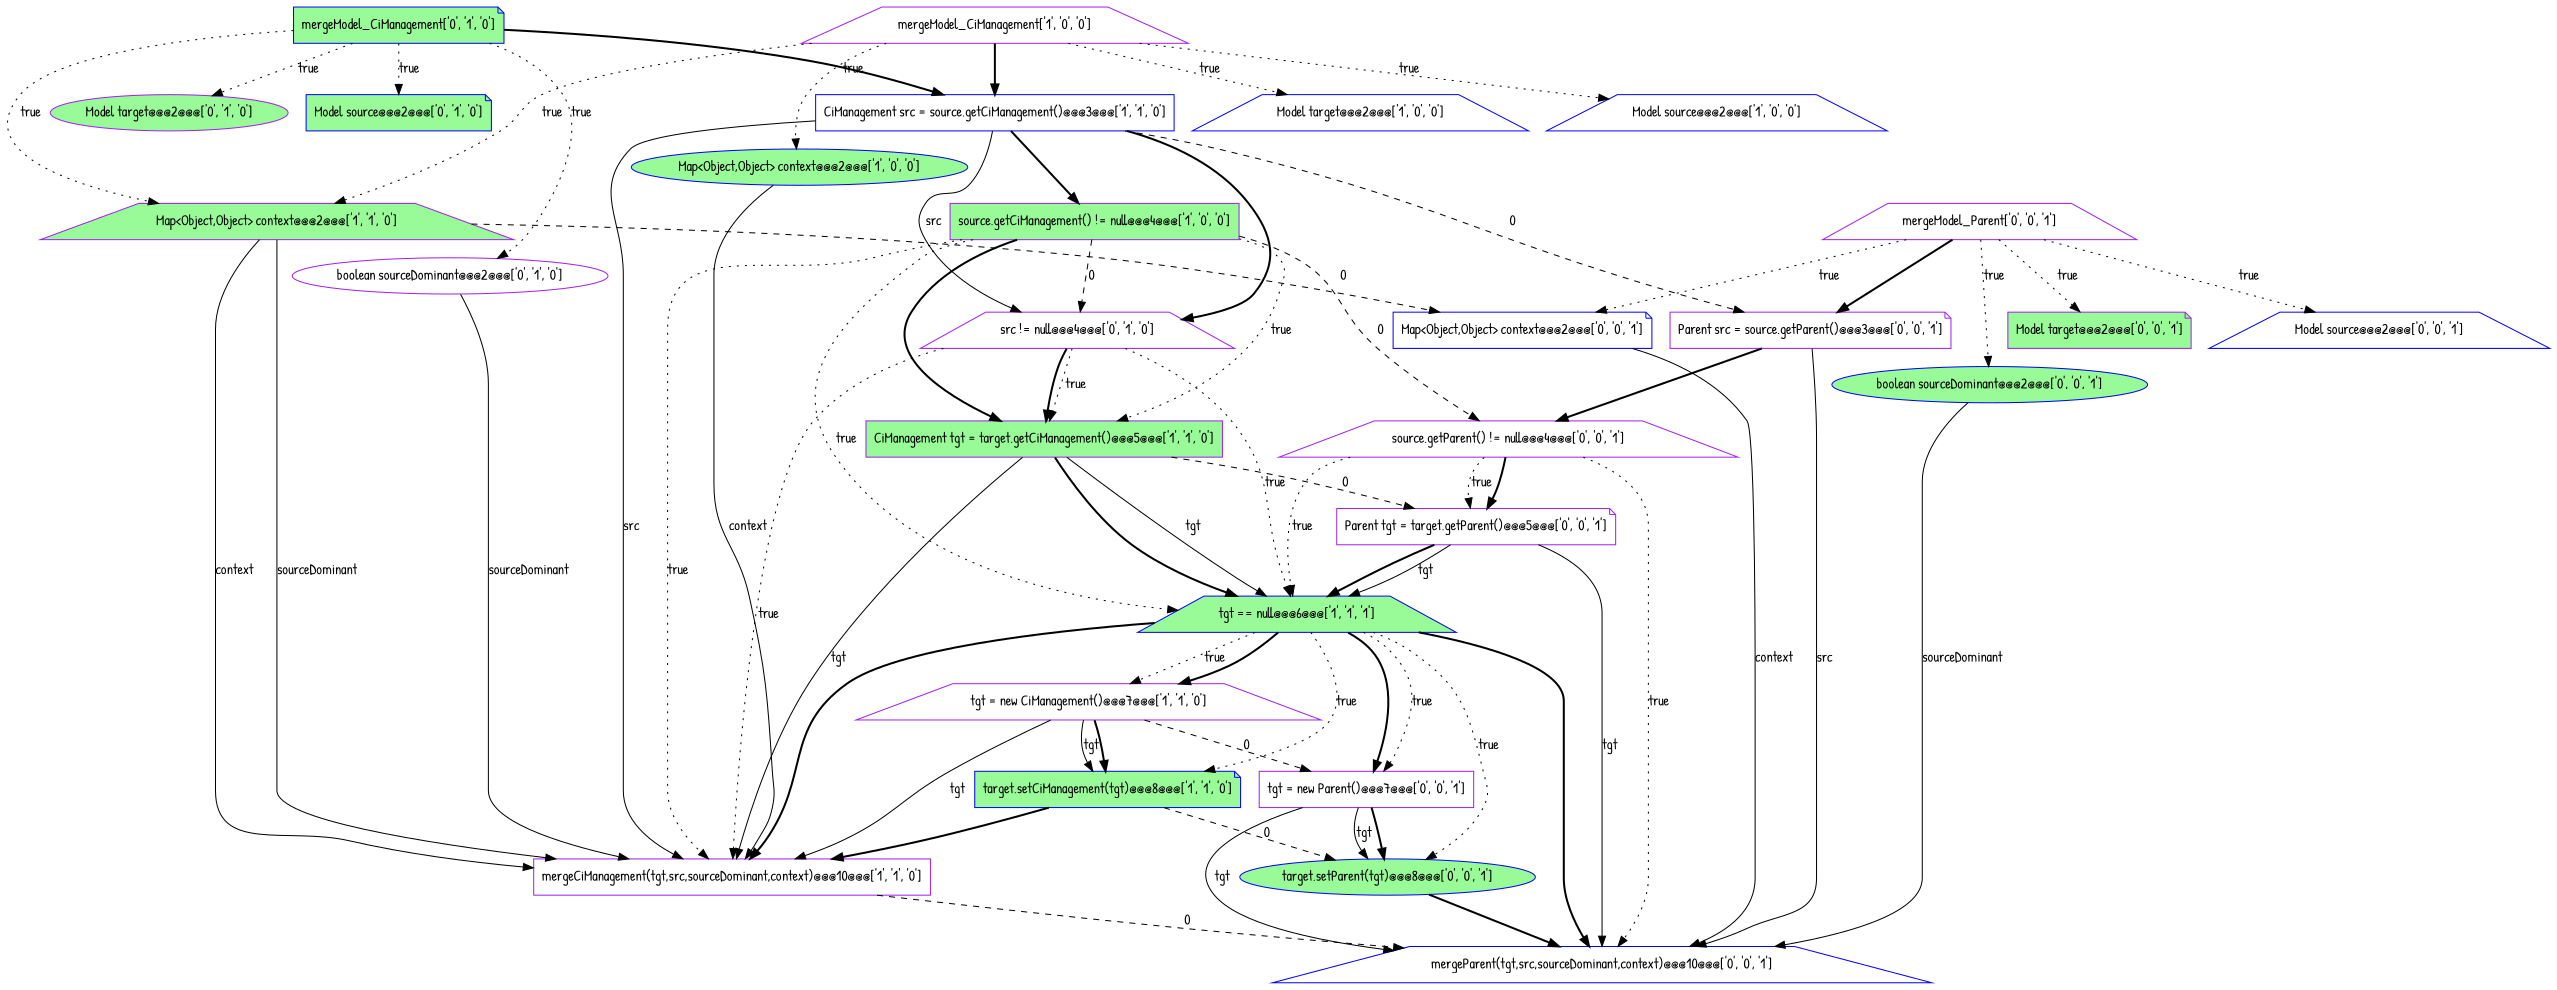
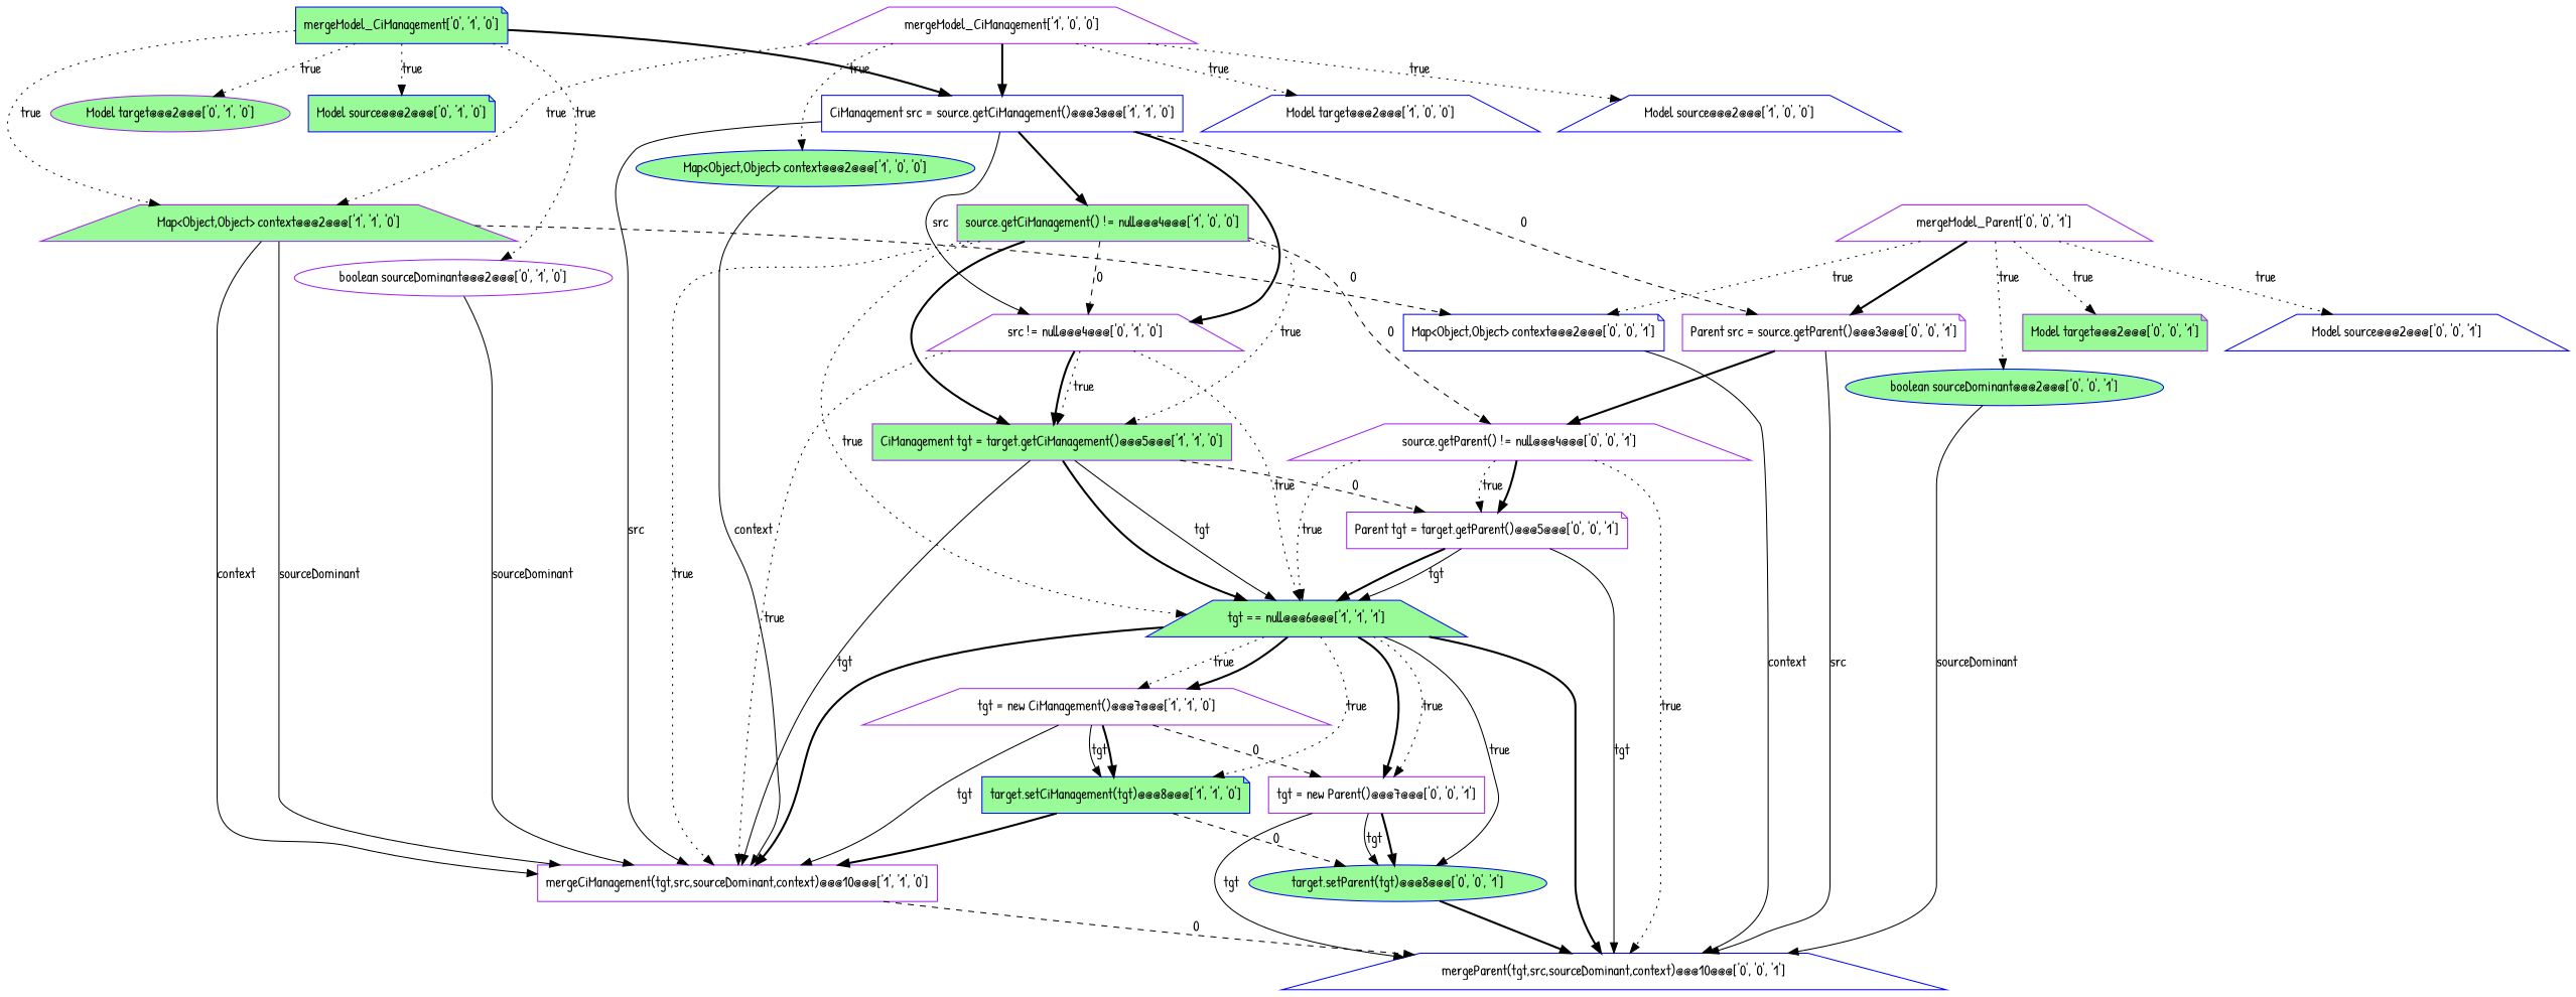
  digraph {
    fontname="Patrick Hand"
    node [color=purple fillcolor=white fontname="Patrick Hand" shape=trapezium style=filled]
    edge [fontname="Patrick Hand" style=dotted]
    n1 [color=blue fillcolor=palegreen label="mergeModel_CiManagement['0', '1', '0']" shape=note]
    n2 [fillcolor=palegreen label="Model target@@@2@@@['0', '1', '0']" shape=ellipse]
    n3 [fillcolor=palegreen label="Map<Object,Object> context@@@2@@@['1', '1', '0']"]
    n4 [color=blue fillcolor=palegreen label="Model source@@@2@@@['0', '1', '0']" shape=note]
    n5 [color=blue label="CiManagement src = source.getCiManagement()@@@3@@@['1', '1', '0']" shape=box]
    n6 [label="boolean sourceDominant@@@2@@@['0', '1', '0']" shape=ellipse]
    n7 [label="mergeCiManagement(tgt,src,sourceDominant,context)@@@10@@@['1', '1', '0']" shape=box]
    n8 [color=blue label="Map<Object,Object> context@@@2@@@['0', '0', '1']" shape=note]
    n9 [label="Parent src = source.getParent()@@@3@@@['0', '0', '1']" shape=note]
    n10 [label="src != null@@@4@@@['0', '1', '0']"]
    n11 [fillcolor=palegreen label="source.getCiManagement() != null@@@4@@@['1', '0', '0']" shape=box]
    n12 [color=blue fillcolor=palegreen label="target.setParent(tgt)@@@8@@@['0', '0', '1']" shape=ellipse]
    n13 [color=blue label="mergeParent(tgt,src,sourceDominant,context)@@@10@@@['0', '0', '1']"]
    n14 [color=blue fillcolor=palegreen label="Map<Object,Object> context@@@2@@@['1', '0', '0']" shape=ellipse]
    n15 [color=blue fillcolor=palegreen label="tgt == null@@@6@@@['1', '1', '1']"]
    n16 [color=blue fillcolor=palegreen label="target.setCiManagement(tgt)@@@8@@@['1', '1', '0']" shape=note]
    n17 [label="tgt = new Parent()@@@7@@@['0', '0', '1']" shape=box]
    n18 [label="tgt = new CiManagement()@@@7@@@['1', '1', '0']"]
    n19 [color=blue label="Model target@@@2@@@['1', '0', '0']"]
    n20 [label="Parent tgt = target.getParent()@@@5@@@['0', '0', '1']" shape=note]
    n21 [label="source.getParent() != null@@@4@@@['0', '0', '1']"]
    n22 [fillcolor=palegreen label="Model target@@@2@@@['0', '0', '1']" shape=note]
    n23 [color=blue fillcolor=palegreen label="boolean sourceDominant@@@2@@@['0', '0', '1']" shape=ellipse]
    n24 [fillcolor=palegreen label="CiManagement tgt = target.getCiManagement()@@@5@@@['1', '1', '0']" shape=box]
    n25 [label="mergeModel_Parent['0', '0', '1']"]
    n26 [color=blue label="Model source@@@2@@@['0', '0', '1']"]
    n27 [color=blue label="Model source@@@2@@@['1', '0', '0']"]
    n28 [label="mergeModel_CiManagement['1', '0', '0']"]
    n1 -> n2 [label=true]
    n1 -> n3 [label=true]
    n1 -> n4 [label=true]
    n1 -> n5 [style=bold]
    n1 -> n6 [label=true]
    n3 -> n7 [label=sourceDominant style=solid]
    n3 -> n7 [label=context style=solid]
    n3 -> n8 [label=0 style=dashed]
    n5 -> n7 [label=src style=solid]
    n5 -> n9 [label=0 style=dashed]
    n5 -> n10 [label=src style=solid]
    n5 -> n10 [style=bold]
    n5 -> n11 [style=bold]
    n6 -> n7 [label=sourceDominant style=solid]
    n7 -> n13 [label=0 style=dashed]
    n8 -> n13 [label=context style=solid]
    n9 -> n13 [label=src style=solid]
    n9 -> n21 [style=bold]
    n10 -> n7 [label=true]
    n10 -> n15 [label=true]
    n10 -> n24 [style=bold]
    n10 -> n24 [label=true]
    n11 -> n7 [label=true]
    n11 -> n10 [label=0 style=dashed]
    n11 -> n15 [label=true]
    n11 -> n21 [label=0 style=dashed]
    n11 -> n24 [label=true]
    n11 -> n24 [style=bold]
    n12 -> n13 [style=bold]
    n14 -> n7 [label=context style=solid]
    n15 -> n7 [style=bold]
-   n15 -> n12 [label=true]
+   n15 -> n12 [label=true style=solid]
    n15 -> n13 [style=bold]
    n15 -> n16 [label=true]
    n15 -> n17 [style=bold]
    n15 -> n17 [label=true]
    n15 -> n18 [label=true]
    n15 -> n18 [style=bold]
    n16 -> n7 [style=bold]
    n16 -> n12 [label=0 style=dashed]
    n17 -> n12 [style=bold]
    n17 -> n12 [label=tgt style=solid]
    n17 -> n13 [label=tgt style=solid]
    n18 -> n7 [label=tgt style=solid]
    n18 -> n16 [label=tgt style=solid]
    n18 -> n16 [style=bold]
    n18 -> n17 [label=0 style=dashed]
    n20 -> n13 [label=tgt style=solid]
    n20 -> n15 [style=bold]
    n20 -> n15 [label=tgt style=solid]
    n21 -> n13 [label=true]
    n21 -> n15 [label=true]
    n21 -> n20 [style=bold]
    n21 -> n20 [label=true]
    n23 -> n13 [label=sourceDominant style=solid]
    n24 -> n7 [label=tgt style=solid]
    n24 -> n15 [label=tgt style=solid]
    n24 -> n15 [style=bold]
    n24 -> n20 [label=0 style=dashed]
    n25 -> n8 [label=true]
    n25 -> n9 [style=bold]
    n25 -> n22 [label=true]
    n25 -> n23 [label=true]
    n25 -> n26 [label=true]
    n28 -> n3 [label=true]
    n28 -> n5 [style=bold]
    n28 -> n14 [label=true]
    n28 -> n19 [label=true]
    n28 -> n27 [label=true]
  }
